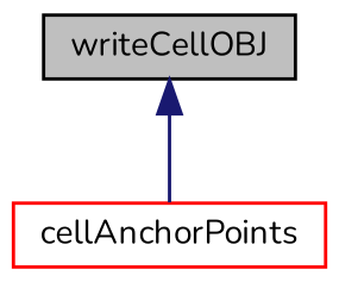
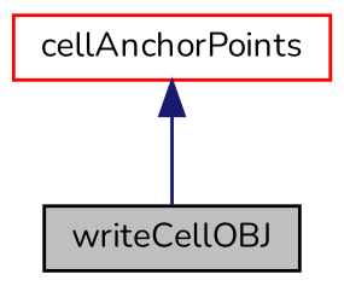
  digraph {
    rankdir=TB
    fontname=Nunito
    node [fontname=Nunito fontsize=10 shape=record]
    n1 [color=black fillcolor=grey75 fontcolor=black height=0.2 label=writeCellOBJ style=filled width=0.4]
    n2 [color=red height=0.2 label=cellAnchorPoints width=0.4]
-   n1 -> n2 [color=midnightblue dir=back fontname=Nunito fontsize=10 labelfontname=FreeSans labelfontsize=10 style=solid]
+   n2 -> n1 [color=midnightblue dir=back fontname=Nunito fontsize=10 labelfontname=FreeSans labelfontsize=10 style=solid]
  }
